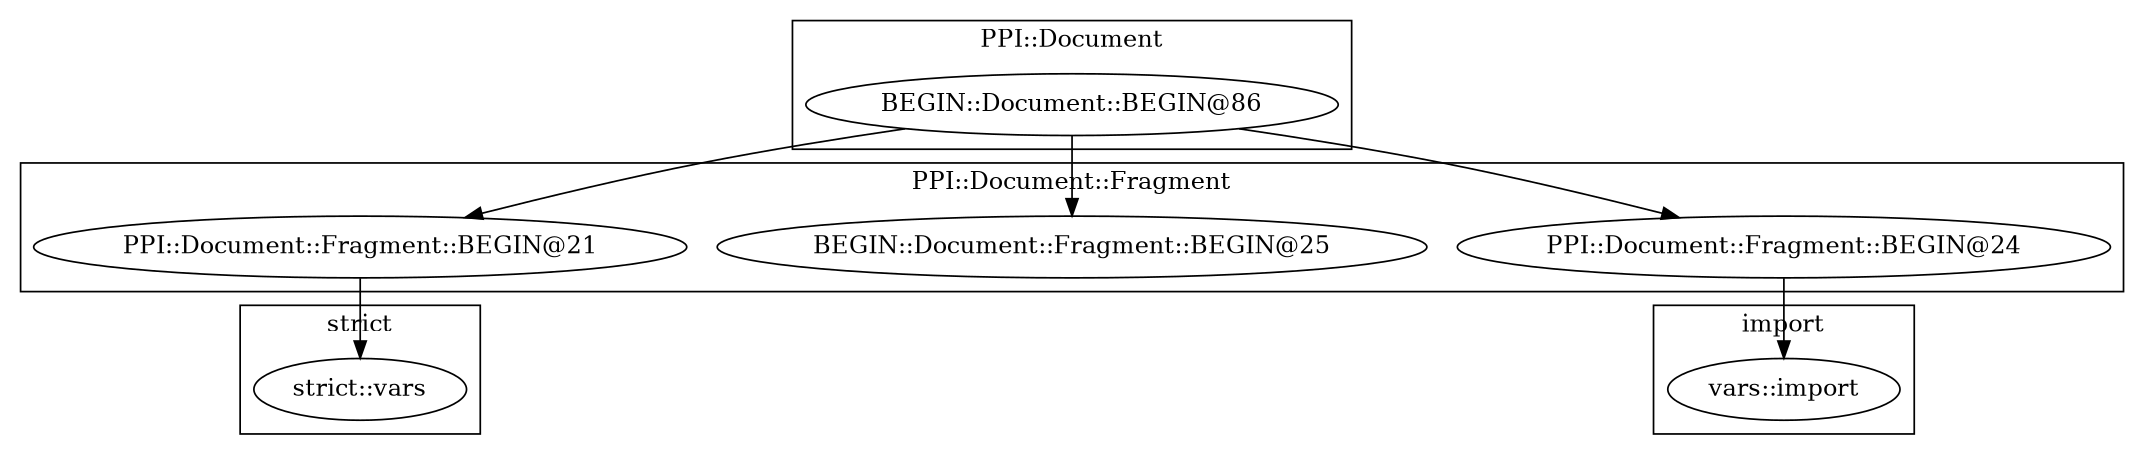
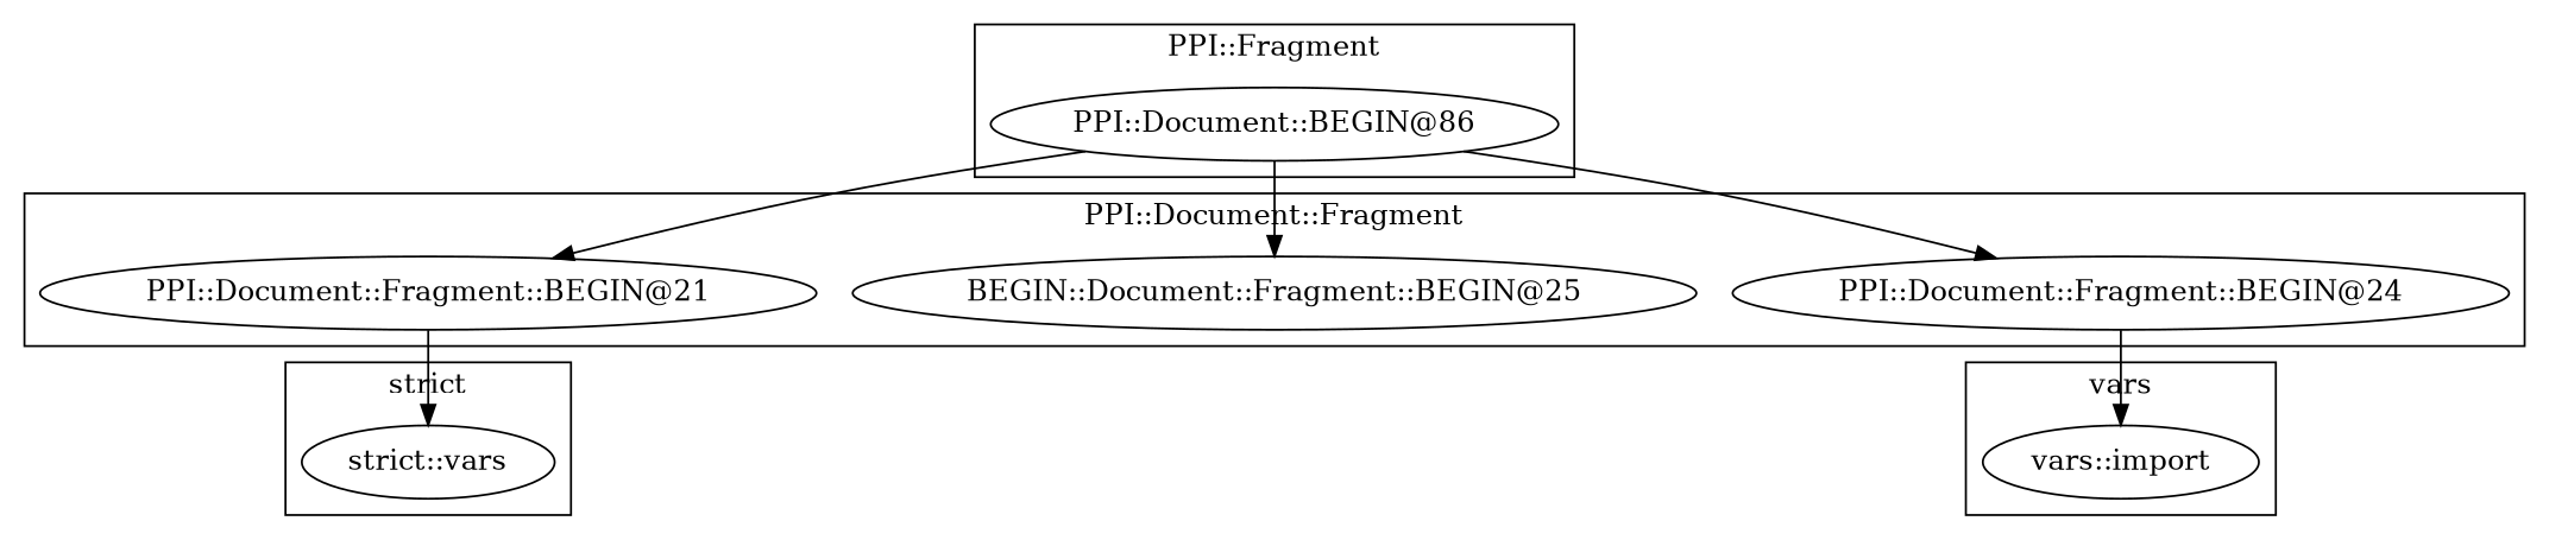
  digraph {
    "PPI::Document::Fragment::BEGIN@21"
    n2 [label="BEGIN::Document::Fragment::BEGIN@25"]
    "PPI::Document::Fragment::BEGIN@24"
-   "PPI::Document::BEGIN@86" [label="BEGIN::Document::BEGIN@86"]
+   "PPI::Document::BEGIN@86"
    "vars::import"
    n6 [label="strict::vars"]
    subgraph cluster_1 {
      label="PPI::Document::Fragment"
      "PPI::Document::Fragment::BEGIN@21"
      n2
      "PPI::Document::Fragment::BEGIN@24"
    }
    subgraph cluster_2 {
-     label="PPI::Document"
+     label="PPI::Fragment"
      "PPI::Document::BEGIN@86"
    }
    subgraph cluster_3 {
-     label=import
+     label=vars
      "vars::import"
    }
    subgraph cluster_4 {
      label="strict"
      n6
    }
    "PPI::Document::Fragment::BEGIN@21" -> n6
    "PPI::Document::Fragment::BEGIN@24" -> "vars::import"
    "PPI::Document::BEGIN@86" -> "PPI::Document::Fragment::BEGIN@21"
    "PPI::Document::BEGIN@86" -> n2
    "PPI::Document::BEGIN@86" -> "PPI::Document::Fragment::BEGIN@24"
  }
